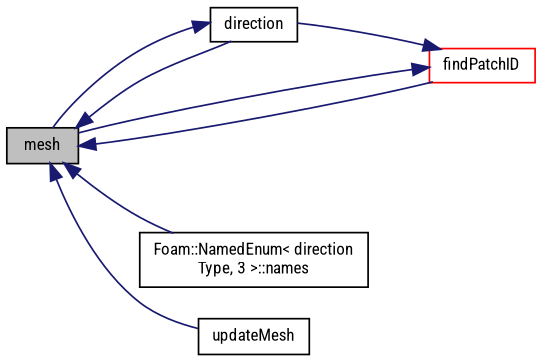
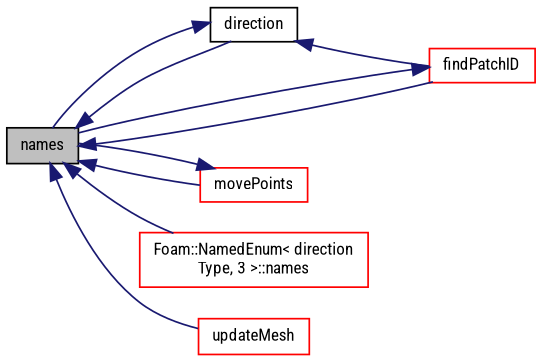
  digraph {
    fontname="Roboto Condensed"
    rankdir=LR
    node [color=black fontname="Roboto Condensed" fontsize=10 shape=record]
    edge [color=midnightblue dir=back fontname="Roboto Condensed" fontsize=10 labelfontname=Helvetica labelfontsize=10 style=solid]
-   n1 [fillcolor=grey75 fontcolor=black height=0.2 label=mesh style=filled width=0.4]
+   n1 [fillcolor=grey75 fontcolor=black height=0.2 label=names style=filled width=0.4]
    n2 [height=0.2 label=direction width=0.4]
    n3 [color=red height=0.2 label=findPatchID width=0.4]
-   n5 [height=0.2 label="Foam::NamedEnum\< direction\lType, 3 \>::names" width=0.4]
-   n6 [height=0.2 label=updateMesh width=0.4]
+   n4 [color=red height=0.2 label=movePoints width=0.4]
+   n5 [color=red height=0.2 label="Foam::NamedEnum\< direction\lType, 3 \>::names" width=0.4]
+   n6 [color=red height=0.2 label=updateMesh width=0.4]
    n1 -> n2
    n1 -> n3
+   n1 -> n4
    n1 -> n5
    n1 -> n6
    n2 -> n1
-   n3 -> n2
+   n2 -> n3
    n3 -> n1
+   n4 -> n1
  }
